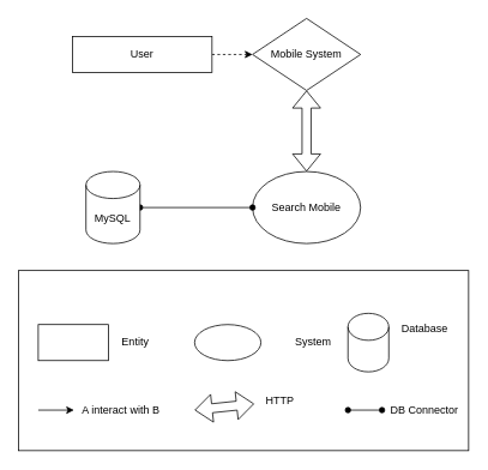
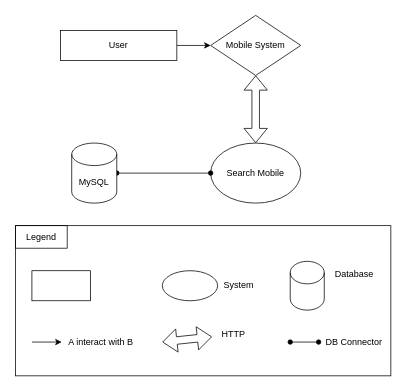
  <mxCell id="0" />
  <mxCell id="1" parent="0" />
- <mxCell id="2" style="edgeStyle=none;html=1;exitX=1;exitY=0.5;exitDx=0;exitDy=0;dashed=1;" parent="1" source="3" target="5" edge="1"><mxGeometry relative="1" as="geometry" /></mxCell>
+ <mxCell id="2" style="edgeStyle=none;html=1;exitX=1;exitY=0.5;exitDx=0;exitDy=0;" parent="1" source="3" target="5" edge="1"><mxGeometry relative="1" as="geometry" /></mxCell>
  <mxCell id="3" value="User" style="rounded=0;whiteSpace=wrap;html=1;" parent="1" vertex="1"><mxGeometry x="80" y="40" width="155" height="40" as="geometry" /></mxCell>
  <mxCell id="4" style="edgeStyle=none;html=1;exitX=0.5;exitY=1;exitDx=0;exitDy=0;entryX=0.5;entryY=0;entryDx=0;entryDy=0;shape=flexArrow;startArrow=block;" parent="1" source="5" target="6" edge="1"><mxGeometry relative="1" as="geometry" /></mxCell>
  <mxCell id="5" value="Mobile System" style="rhombus;whiteSpace=wrap;html=1;" parent="1" vertex="1"><mxGeometry x="280" y="20" width="120" height="80" as="geometry" /></mxCell>
  <mxCell id="6" value="Search Mobile" style="ellipse;whiteSpace=wrap;html=1;" parent="1" vertex="1"><mxGeometry x="280" y="190" width="120" height="80" as="geometry" /></mxCell>
  <mxCell id="7" style="edgeStyle=none;html=1;exitX=1;exitY=0.5;exitDx=0;exitDy=0;exitPerimeter=0;startArrow=oval;endArrow=oval;endFill=1;startFill=1;" parent="1" source="8" target="6" edge="1"><mxGeometry relative="1" as="geometry" /></mxCell>
  <mxCell id="8" value="MySQL" style="shape=cylinder3;whiteSpace=wrap;html=1;boundedLbl=1;backgroundOutline=1;size=15;" parent="1" vertex="1"><mxGeometry x="95" y="190" width="60" height="80" as="geometry" /></mxCell>
  <mxCell id="9" value="" style="group" parent="1" vertex="1" connectable="0"><mxGeometry x="20" y="300" width="500" height="200" as="geometry" /></mxCell>
  <mxCell id="10" value="" style="rounded=0;whiteSpace=wrap;html=1;container=0;" parent="9" vertex="1"><mxGeometry width="500" height="200" as="geometry" /></mxCell>
+ <mxCell id="11" value="Legend" style="text;html=1;strokeColor=default;fillColor=none;align=center;verticalAlign=middle;whiteSpace=wrap;rounded=0;container=0;" parent="9" vertex="1"><mxGeometry width="68.972" height="30" as="geometry" /></mxCell>
  <mxCell id="12" value="" style="rounded=0;whiteSpace=wrap;html=1;strokeColor=default;container=0;" parent="9" vertex="1"><mxGeometry x="22" y="60" width="78" height="40" as="geometry" /></mxCell>
- <mxCell id="13" value="Entity" style="text;html=1;strokeColor=none;fillColor=none;align=center;verticalAlign=middle;whiteSpace=wrap;rounded=0;container=0;" parent="9" vertex="1"><mxGeometry x="100" y="65" width="60" height="30" as="geometry" /></mxCell>
  <mxCell id="14" value="A interact with B" style="text;html=1;strokeColor=none;fillColor=none;align=center;verticalAlign=middle;whiteSpace=wrap;rounded=0;container=0;" parent="9" vertex="1"><mxGeometry x="61.669" y="140" width="103.906" height="30" as="geometry" /></mxCell>
  <mxCell id="15" value="" style="endArrow=classic;html=1;" parent="9" target="14" edge="1"><mxGeometry width="50" height="50" relative="1" as="geometry"><mxPoint x="21.996" y="155" as="sourcePoint" /><mxPoint x="78.672" y="155" as="targetPoint" /></mxGeometry></mxCell>
  <mxCell id="16" value="" style="endArrow=classic;startArrow=classic;html=1;shape=flexArrow;" parent="9" target="17" edge="1"><mxGeometry width="50" height="50" relative="1" as="geometry"><mxPoint x="195.645" y="155" as="sourcePoint" /><mxPoint x="120.077" y="155" as="targetPoint" /></mxGeometry></mxCell>
  <mxCell id="17" value="HTTP" style="text;html=1;strokeColor=none;fillColor=none;align=center;verticalAlign=middle;whiteSpace=wrap;rounded=0;container=0;" parent="9" vertex="1"><mxGeometry x="261.767" y="130" width="56.676" height="30" as="geometry" /></mxCell>
  <mxCell id="18" value="" style="endArrow=oval;startArrow=oval;html=1;startFill=1;endFill=1;" parent="9" target="19" edge="1"><mxGeometry width="50" height="50" relative="1" as="geometry"><mxPoint x="365.999" y="155" as="sourcePoint" /><mxPoint x="309.323" y="155" as="targetPoint" /></mxGeometry></mxCell>
  <mxCell id="19" value="DB Connector" style="text;html=1;strokeColor=none;fillColor=none;align=center;verticalAlign=middle;whiteSpace=wrap;rounded=0;container=0;" parent="9" vertex="1"><mxGeometry x="403.783" y="140" width="94.46" height="30" as="geometry" /></mxCell>
  <mxCell id="20" value="" style="shape=cylinder3;whiteSpace=wrap;html=1;boundedLbl=1;backgroundOutline=1;size=15;rounded=0;strokeColor=default;container=0;" parent="9" vertex="1"><mxGeometry x="366.001" y="47.5" width="45.341" height="65" as="geometry" /></mxCell>
  <mxCell id="21" value="Database" style="text;html=1;strokeColor=none;fillColor=none;align=center;verticalAlign=middle;whiteSpace=wrap;rounded=0;container=0;" parent="9" vertex="1"><mxGeometry x="422.676" y="50" width="56.676" height="30" as="geometry" /></mxCell>
  <mxCell id="22" value="" style="ellipse;whiteSpace=wrap;html=1;rounded=0;strokeColor=default;container=0;" parent="9" vertex="1"><mxGeometry x="195.643" y="60" width="73.679" height="40" as="geometry" /></mxCell>
- <mxCell id="23" value="System" style="text;html=1;strokeColor=none;fillColor=none;align=center;verticalAlign=middle;whiteSpace=wrap;rounded=0;container=0;" parent="9" vertex="1"><mxGeometry x="299.322" y="65" width="56.676" height="30" as="geometry" /></mxCell>
+ <mxCell id="23" value="System" style="text;html=1;strokeColor=none;fillColor=none;align=center;verticalAlign=middle;whiteSpace=wrap;rounded=0;container=0;" parent="9" vertex="1"><mxGeometry x="269.322" y="65" width="56.676" height="30" as="geometry" /></mxCell>
